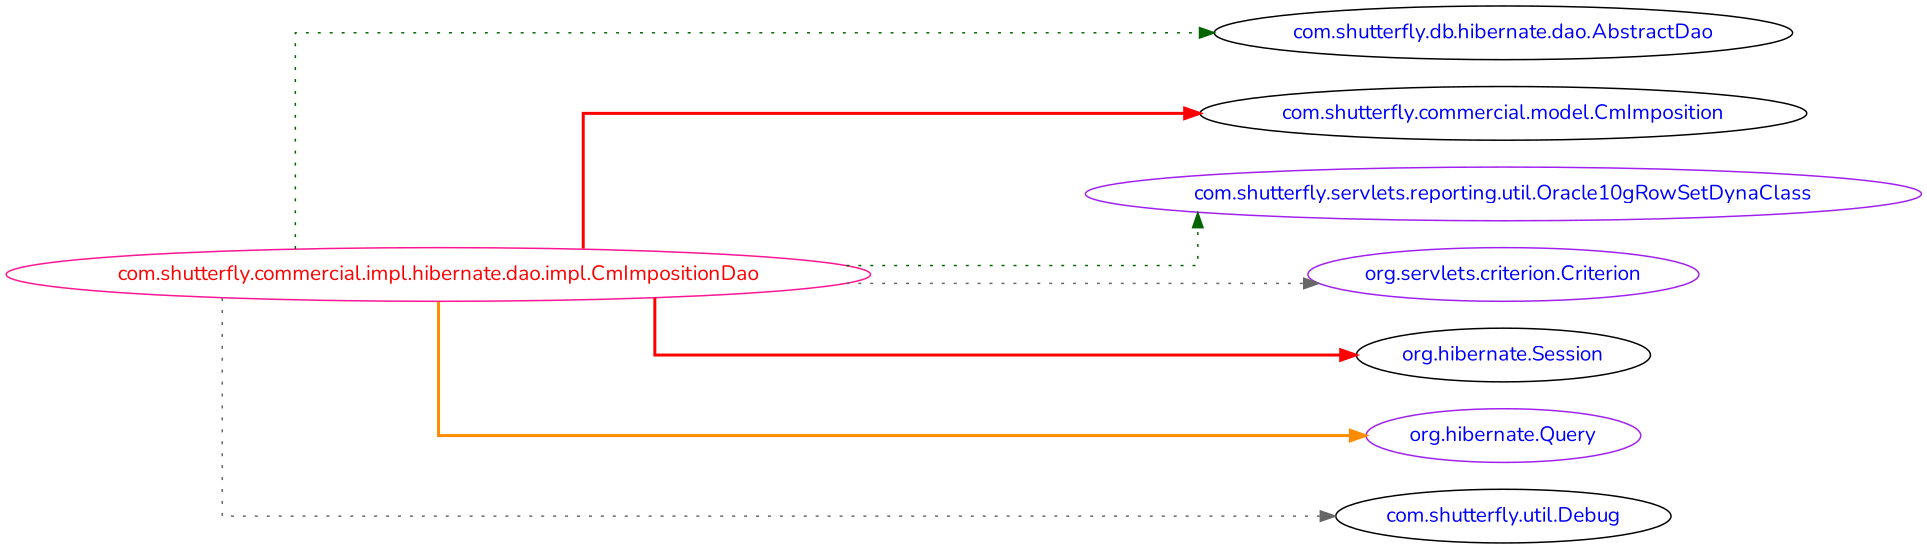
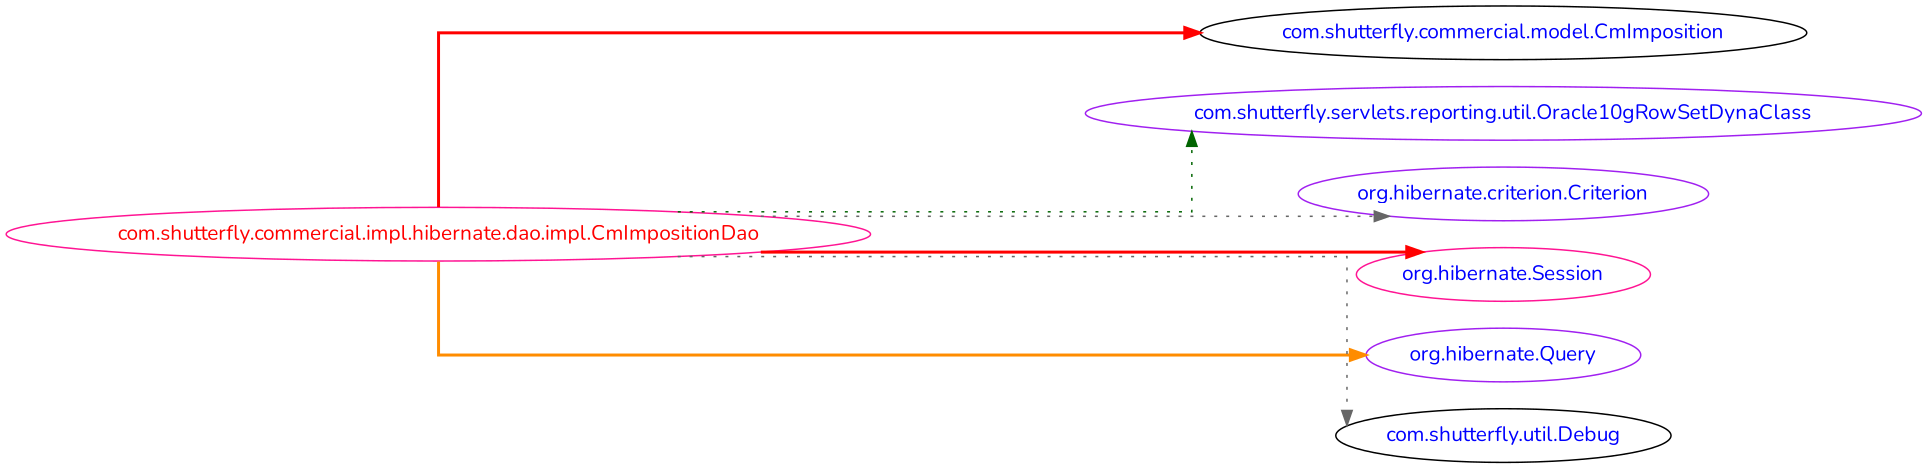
  digraph {
    concentrate=true
    fontname=Nunito
    rankdir=LR
    ranksep=2.0
    splines=ortho
    node [color=black fontcolor=blue fontname=Nunito]
    edge [color=darkgreen fontname=Nunito style=dotted]
    "com.shutterfly.commercial.impl.hibernate.dao.impl.CmImpositionDao" [color=deeppink fontcolor=red]
-   "com.shutterfly.db.hibernate.dao.AbstractDao"
    "com.shutterfly.commercial.model.CmImposition"
    "com.shutterfly.servlets.reporting.util.Oracle10gRowSetDynaClass" [color=purple]
-   "org.hibernate.criterion.Criterion" [color=purple label="org.servlets.criterion.Criterion"]
-   "org.hibernate.Session"
+   "org.hibernate.criterion.Criterion" [color=purple]
+   "org.hibernate.Session" [color=deeppink]
    "org.hibernate.Query" [color=purple]
    "com.shutterfly.util.Debug"
-   "com.shutterfly.commercial.impl.hibernate.dao.impl.CmImpositionDao" -> "com.shutterfly.db.hibernate.dao.AbstractDao"
    "com.shutterfly.commercial.impl.hibernate.dao.impl.CmImpositionDao" -> "com.shutterfly.commercial.model.CmImposition" [color=red style=bold]
    "com.shutterfly.commercial.impl.hibernate.dao.impl.CmImpositionDao" -> "com.shutterfly.servlets.reporting.util.Oracle10gRowSetDynaClass"
    "com.shutterfly.commercial.impl.hibernate.dao.impl.CmImpositionDao" -> "org.hibernate.criterion.Criterion" [color=gray40]
    "com.shutterfly.commercial.impl.hibernate.dao.impl.CmImpositionDao" -> "org.hibernate.Session" [color=red style=bold]
    "com.shutterfly.commercial.impl.hibernate.dao.impl.CmImpositionDao" -> "org.hibernate.Query" [color=darkorange style=bold]
    "com.shutterfly.commercial.impl.hibernate.dao.impl.CmImpositionDao" -> "com.shutterfly.util.Debug" [color=gray40]
  }
